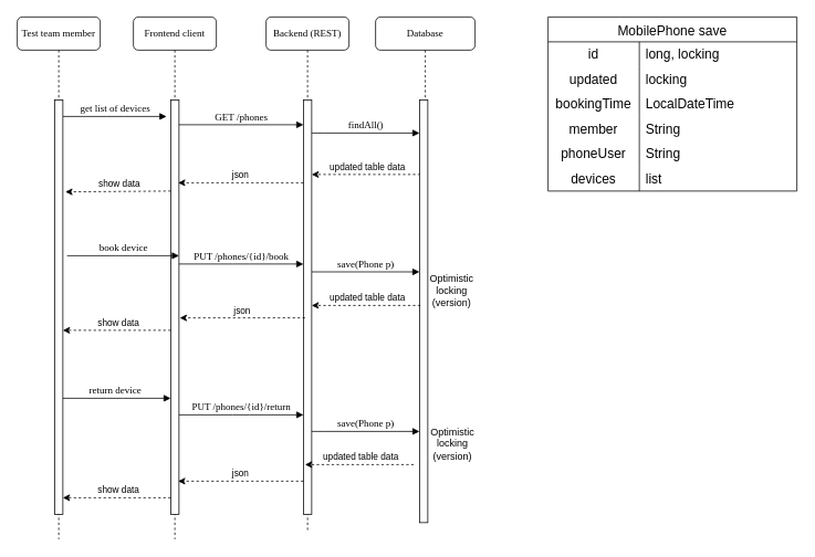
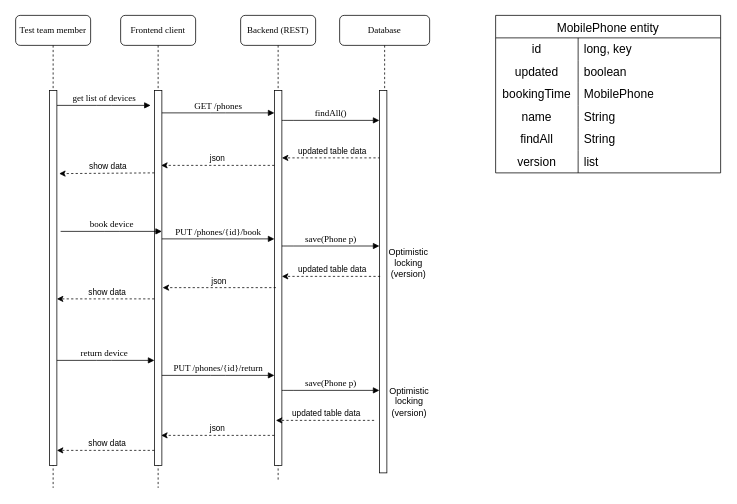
  <mxCell id="0" />
  <mxCell id="1" parent="0" />
  <mxCell id="2" value="Frontend client" style="shape=umlLifeline;perimeter=lifelinePerimeter;whiteSpace=wrap;html=1;container=1;collapsible=0;recursiveResize=0;outlineConnect=0;rounded=1;shadow=0;comic=0;labelBackgroundColor=none;strokeWidth=1;fontFamily=Verdana;fontSize=12;align=center;" parent="1" vertex="1"><mxGeometry x="160" y="20" width="100" height="630" as="geometry" /></mxCell>
  <mxCell id="3" value="" style="html=1;points=[];perimeter=orthogonalPerimeter;rounded=0;shadow=0;comic=0;labelBackgroundColor=none;strokeWidth=1;fontFamily=Verdana;fontSize=12;align=center;" parent="2" vertex="1"><mxGeometry x="45" y="100" width="10" height="500" as="geometry" /></mxCell>
  <mxCell id="4" value="get list of devices" style="html=1;verticalAlign=bottom;endArrow=block;labelBackgroundColor=none;fontFamily=Verdana;fontSize=12;edgeStyle=elbowEdgeStyle;elbow=vertical;" edge="1" parent="2"><mxGeometry relative="1" as="geometry"><mxPoint x="-85" y="120" as="sourcePoint" /><mxPoint x="40" y="120" as="targetPoint" /></mxGeometry></mxCell>
  <mxCell id="5" value="" style="endArrow=classic;html=1;rounded=0;dashed=1;entryX=1.3;entryY=0.222;entryDx=0;entryDy=0;entryPerimeter=0;" edge="1" parent="2" target="27"><mxGeometry width="50" height="50" relative="1" as="geometry"><mxPoint x="45" y="210" as="sourcePoint" /><mxPoint x="-91" y="210" as="targetPoint" /><Array as="points" /></mxGeometry></mxCell>
  <mxCell id="6" value="show data" style="edgeLabel;html=1;align=center;verticalAlign=middle;resizable=0;points=[];" vertex="1" connectable="0" parent="5"><mxGeometry x="0.175" y="2" relative="1" as="geometry"><mxPoint x="12" y="-12" as="offset" /></mxGeometry></mxCell>
  <mxCell id="7" value="return device" style="html=1;verticalAlign=bottom;endArrow=block;labelBackgroundColor=none;fontFamily=Verdana;fontSize=12;edgeStyle=elbowEdgeStyle;elbow=horizontal;" edge="1" parent="2"><mxGeometry x="0.007" relative="1" as="geometry"><mxPoint x="-90" y="460" as="sourcePoint" /><mxPoint x="45" y="460" as="targetPoint" /><mxPoint as="offset" /></mxGeometry></mxCell>
  <mxCell id="8" value="GET /phones" style="html=1;verticalAlign=bottom;endArrow=block;entryX=0;entryY=0;labelBackgroundColor=none;fontFamily=Verdana;fontSize=12;edgeStyle=elbowEdgeStyle;elbow=vertical;" parent="2" edge="1"><mxGeometry relative="1" as="geometry"><mxPoint x="55" y="130" as="sourcePoint" /><mxPoint x="205" y="130.0" as="targetPoint" /></mxGeometry></mxCell>
  <mxCell id="9" value="PUT /phones/{id}/book" style="html=1;verticalAlign=bottom;endArrow=block;entryX=0;entryY=0;labelBackgroundColor=none;fontFamily=Verdana;fontSize=12;edgeStyle=elbowEdgeStyle;elbow=vertical;" edge="1" parent="2"><mxGeometry relative="1" as="geometry"><mxPoint x="55" y="298" as="sourcePoint" /><mxPoint x="205" y="298" as="targetPoint" /></mxGeometry></mxCell>
  <mxCell id="10" value="" style="endArrow=classic;html=1;rounded=0;dashed=1;entryX=1;entryY=0.25;entryDx=0;entryDy=0;entryPerimeter=0;" edge="1" parent="2"><mxGeometry width="50" height="50" relative="1" as="geometry"><mxPoint x="45" y="580" as="sourcePoint" /><mxPoint x="-85" y="580" as="targetPoint" /><Array as="points" /></mxGeometry></mxCell>
  <mxCell id="11" value="show data" style="edgeLabel;html=1;align=center;verticalAlign=middle;resizable=0;points=[];" vertex="1" connectable="0" parent="10"><mxGeometry x="0.175" y="2" relative="1" as="geometry"><mxPoint x="12" y="-12" as="offset" /></mxGeometry></mxCell>
  <mxCell id="12" value="Backend (REST)" style="shape=umlLifeline;perimeter=lifelinePerimeter;whiteSpace=wrap;html=1;container=1;collapsible=0;recursiveResize=0;outlineConnect=0;rounded=1;shadow=0;comic=0;labelBackgroundColor=none;strokeWidth=1;fontFamily=Verdana;fontSize=12;align=center;" parent="1" vertex="1"><mxGeometry x="320" y="20" width="100" height="620" as="geometry" /></mxCell>
  <mxCell id="13" value="" style="html=1;points=[];perimeter=orthogonalPerimeter;rounded=0;shadow=0;comic=0;labelBackgroundColor=none;strokeWidth=1;fontFamily=Verdana;fontSize=12;align=center;" parent="12" vertex="1"><mxGeometry x="45" y="100" width="10" height="500" as="geometry" /></mxCell>
  <mxCell id="14" value="" style="endArrow=classic;html=1;rounded=0;dashed=1;" edge="1" parent="12"><mxGeometry width="50" height="50" relative="1" as="geometry"><mxPoint x="45" y="200" as="sourcePoint" /><mxPoint x="-106" y="200" as="targetPoint" /><Array as="points" /></mxGeometry></mxCell>
  <mxCell id="15" value="json" style="edgeLabel;html=1;align=center;verticalAlign=middle;resizable=0;points=[];" vertex="1" connectable="0" parent="14"><mxGeometry x="0.175" y="2" relative="1" as="geometry"><mxPoint x="12" y="-12" as="offset" /></mxGeometry></mxCell>
  <mxCell id="16" value="save(Phone p)" style="html=1;verticalAlign=bottom;endArrow=block;labelBackgroundColor=none;fontFamily=Verdana;fontSize=12;edgeStyle=elbowEdgeStyle;elbow=vertical;" edge="1" parent="12"><mxGeometry relative="1" as="geometry"><mxPoint x="55" y="307.5" as="sourcePoint" /><Array as="points"><mxPoint x="60" y="307.5" /></Array><mxPoint x="185" y="307.5" as="targetPoint" /><mxPoint as="offset" /></mxGeometry></mxCell>
  <mxCell id="17" value="PUT /phones/{id}/return" style="html=1;verticalAlign=bottom;endArrow=block;entryX=0;entryY=0;labelBackgroundColor=none;fontFamily=Verdana;fontSize=12;edgeStyle=elbowEdgeStyle;elbow=vertical;" edge="1" parent="12"><mxGeometry relative="1" as="geometry"><mxPoint x="-105" y="480" as="sourcePoint" /><mxPoint x="45" y="480" as="targetPoint" /><mxPoint as="offset" /></mxGeometry></mxCell>
  <mxCell id="18" value="save(Phone p)" style="html=1;verticalAlign=bottom;endArrow=block;labelBackgroundColor=none;fontFamily=Verdana;fontSize=12;edgeStyle=elbowEdgeStyle;elbow=vertical;" edge="1" parent="12"><mxGeometry relative="1" as="geometry"><mxPoint x="55" y="500" as="sourcePoint" /><Array as="points"><mxPoint x="60" y="500" /></Array><mxPoint x="185" y="500" as="targetPoint" /><mxPoint as="offset" /></mxGeometry></mxCell>
  <mxCell id="19" value="" style="endArrow=classic;html=1;rounded=0;entryX=0.9;entryY=0.184;entryDx=0;entryDy=0;entryPerimeter=0;dashed=1;" edge="1" parent="12"><mxGeometry width="50" height="50" relative="1" as="geometry"><mxPoint x="186" y="190" as="sourcePoint" /><mxPoint x="55" y="190" as="targetPoint" /><Array as="points" /></mxGeometry></mxCell>
  <mxCell id="20" value="updated table data" style="edgeLabel;html=1;align=center;verticalAlign=middle;resizable=0;points=[];" vertex="1" connectable="0" parent="19"><mxGeometry x="0.175" y="2" relative="1" as="geometry"><mxPoint x="12" y="-12" as="offset" /></mxGeometry></mxCell>
  <mxCell id="21" value="Database" style="shape=umlLifeline;perimeter=lifelinePerimeter;whiteSpace=wrap;html=1;container=1;collapsible=0;recursiveResize=0;outlineConnect=0;rounded=1;shadow=0;comic=0;labelBackgroundColor=none;strokeWidth=1;fontFamily=Verdana;fontSize=12;align=center;" parent="1" vertex="1"><mxGeometry x="452" y="20" width="120" height="580" as="geometry" /></mxCell>
  <mxCell id="22" value="" style="endArrow=classic;html=1;rounded=0;entryX=0.9;entryY=0.184;entryDx=0;entryDy=0;entryPerimeter=0;dashed=1;" edge="1" parent="21"><mxGeometry width="50" height="50" relative="1" as="geometry"><mxPoint x="46" y="540" as="sourcePoint" /><mxPoint x="-85" y="540" as="targetPoint" /><Array as="points" /></mxGeometry></mxCell>
  <mxCell id="23" value="updated table data" style="edgeLabel;html=1;align=center;verticalAlign=middle;resizable=0;points=[];" vertex="1" connectable="0" parent="22"><mxGeometry x="0.175" y="2" relative="1" as="geometry"><mxPoint x="12" y="-12" as="offset" /></mxGeometry></mxCell>
  <mxCell id="24" value="Optimistic locking (version)" style="text;html=1;strokeColor=none;fillColor=none;align=center;verticalAlign=middle;whiteSpace=wrap;rounded=0;" vertex="1" parent="21"><mxGeometry x="62" y="315" width="60" height="30" as="geometry" /></mxCell>
  <mxCell id="25" value="Optimistic locking (version)" style="text;html=1;strokeColor=none;fillColor=none;align=center;verticalAlign=middle;whiteSpace=wrap;rounded=0;" vertex="1" parent="21"><mxGeometry x="63" y="500" width="60" height="30" as="geometry" /></mxCell>
  <mxCell id="26" value="Test team member" style="shape=umlLifeline;perimeter=lifelinePerimeter;whiteSpace=wrap;html=1;container=1;collapsible=0;recursiveResize=0;outlineConnect=0;rounded=1;shadow=0;comic=0;labelBackgroundColor=none;strokeWidth=1;fontFamily=Verdana;fontSize=12;align=center;" parent="1" vertex="1"><mxGeometry x="20" y="20" width="100" height="630" as="geometry" /></mxCell>
  <mxCell id="27" value="" style="html=1;points=[];perimeter=orthogonalPerimeter;rounded=0;shadow=0;comic=0;labelBackgroundColor=none;strokeWidth=1;fontFamily=Verdana;fontSize=12;align=center;" parent="26" vertex="1"><mxGeometry x="45" y="100" width="10" height="500" as="geometry" /></mxCell>
  <mxCell id="28" value="" style="html=1;points=[];perimeter=orthogonalPerimeter;rounded=0;shadow=0;comic=0;labelBackgroundColor=none;strokeWidth=1;fontFamily=Verdana;fontSize=12;align=center;" parent="1" vertex="1"><mxGeometry x="505" y="120" width="10" height="510" as="geometry" /></mxCell>
  <mxCell id="29" value="findAll()" style="html=1;verticalAlign=bottom;endArrow=block;labelBackgroundColor=none;fontFamily=Verdana;fontSize=12;edgeStyle=elbowEdgeStyle;elbow=vertical;" parent="1" source="13" target="28" edge="1"><mxGeometry relative="1" as="geometry"><mxPoint x="430" y="160" as="sourcePoint" /><Array as="points"><mxPoint x="380" y="160" /></Array><mxPoint as="offset" /></mxGeometry></mxCell>
  <mxCell id="30" value="" style="endArrow=classic;html=1;rounded=0;entryX=0.9;entryY=0.184;entryDx=0;entryDy=0;entryPerimeter=0;dashed=1;" edge="1" parent="1"><mxGeometry width="50" height="50" relative="1" as="geometry"><mxPoint x="506" y="368" as="sourcePoint" /><mxPoint x="375" y="368" as="targetPoint" /><Array as="points" /></mxGeometry></mxCell>
  <mxCell id="31" value="updated table data" style="edgeLabel;html=1;align=center;verticalAlign=middle;resizable=0;points=[];" vertex="1" connectable="0" parent="30"><mxGeometry x="0.175" y="2" relative="1" as="geometry"><mxPoint x="12" y="-12" as="offset" /></mxGeometry></mxCell>
  <mxCell id="32" value="" style="endArrow=classic;html=1;rounded=0;dashed=1;" edge="1" parent="1"><mxGeometry width="50" height="50" relative="1" as="geometry"><mxPoint x="367" y="383" as="sourcePoint" /><mxPoint x="216" y="383" as="targetPoint" /><Array as="points" /></mxGeometry></mxCell>
  <mxCell id="33" value="json" style="edgeLabel;html=1;align=center;verticalAlign=middle;resizable=0;points=[];" vertex="1" connectable="0" parent="32"><mxGeometry x="0.175" y="2" relative="1" as="geometry"><mxPoint x="12" y="-12" as="offset" /></mxGeometry></mxCell>
  <mxCell id="34" value="" style="endArrow=classic;html=1;rounded=0;dashed=1;entryX=1;entryY=0.25;entryDx=0;entryDy=0;entryPerimeter=0;" edge="1" parent="1"><mxGeometry width="50" height="50" relative="1" as="geometry"><mxPoint x="205" y="398" as="sourcePoint" /><mxPoint x="75" y="398" as="targetPoint" /><Array as="points" /></mxGeometry></mxCell>
  <mxCell id="35" value="show data" style="edgeLabel;html=1;align=center;verticalAlign=middle;resizable=0;points=[];" vertex="1" connectable="0" parent="34"><mxGeometry x="0.175" y="2" relative="1" as="geometry"><mxPoint x="12" y="-12" as="offset" /></mxGeometry></mxCell>
  <mxCell id="36" value="book device" style="html=1;verticalAlign=bottom;endArrow=block;labelBackgroundColor=none;fontFamily=Verdana;fontSize=12;edgeStyle=elbowEdgeStyle;elbow=horizontal;" edge="1" parent="1"><mxGeometry x="0.007" relative="1" as="geometry"><mxPoint x="80" y="308" as="sourcePoint" /><mxPoint x="215" y="308" as="targetPoint" /><mxPoint as="offset" /></mxGeometry></mxCell>
  <mxCell id="37" value="" style="endArrow=classic;html=1;rounded=0;dashed=1;" edge="1" parent="1"><mxGeometry width="50" height="50" relative="1" as="geometry"><mxPoint x="365" y="580" as="sourcePoint" /><mxPoint x="214" y="580" as="targetPoint" /><Array as="points" /></mxGeometry></mxCell>
  <mxCell id="38" value="json" style="edgeLabel;html=1;align=center;verticalAlign=middle;resizable=0;points=[];" vertex="1" connectable="0" parent="37"><mxGeometry x="0.175" y="2" relative="1" as="geometry"><mxPoint x="12" y="-12" as="offset" /></mxGeometry></mxCell>
- <mxCell id="39" value="MobilePhone save" style="shape=table;startSize=30;container=1;collapsible=0;childLayout=tableLayout;fixedRows=1;rowLines=0;fontStyle=0;strokeColor=default;fontSize=16;" vertex="1" parent="1"><mxGeometry x="660" y="20" width="300" height="210" as="geometry" /></mxCell>
+ <mxCell id="39" value="MobilePhone entity" style="shape=table;startSize=30;container=1;collapsible=0;childLayout=tableLayout;fixedRows=1;rowLines=0;fontStyle=0;strokeColor=default;fontSize=16;" vertex="1" parent="1"><mxGeometry x="660" y="20" width="300" height="210" as="geometry" /></mxCell>
  <mxCell id="40" value="" style="shape=tableRow;horizontal=0;startSize=0;swimlaneHead=0;swimlaneBody=0;top=0;left=0;bottom=0;right=0;collapsible=0;dropTarget=0;fillColor=none;points=[[0,0.5],[1,0.5]];portConstraint=eastwest;strokeColor=inherit;fontSize=16;" vertex="1" parent="39"><mxGeometry y="30" width="300" height="30" as="geometry" /></mxCell>
  <mxCell id="41" value="id" style="shape=partialRectangle;html=1;whiteSpace=wrap;connectable=0;fillColor=none;top=0;left=0;bottom=0;right=0;overflow=hidden;pointerEvents=1;strokeColor=inherit;fontSize=16;" vertex="1" parent="40"><mxGeometry width="110" height="30" as="geometry"><mxRectangle width="110" height="30" as="alternateBounds" /></mxGeometry></mxCell>
- <mxCell id="42" value="long, locking" style="shape=partialRectangle;html=1;whiteSpace=wrap;connectable=0;fillColor=none;top=0;left=0;bottom=0;right=0;align=left;spacingLeft=6;overflow=hidden;strokeColor=inherit;fontSize=16;" vertex="1" parent="40"><mxGeometry x="110" width="190" height="30" as="geometry"><mxRectangle width="190" height="30" as="alternateBounds" /></mxGeometry></mxCell>
+ <mxCell id="42" value="long, key" style="shape=partialRectangle;html=1;whiteSpace=wrap;connectable=0;fillColor=none;top=0;left=0;bottom=0;right=0;align=left;spacingLeft=6;overflow=hidden;strokeColor=inherit;fontSize=16;" vertex="1" parent="40"><mxGeometry x="110" width="190" height="30" as="geometry"><mxRectangle width="190" height="30" as="alternateBounds" /></mxGeometry></mxCell>
  <mxCell id="43" value="" style="shape=tableRow;horizontal=0;startSize=0;swimlaneHead=0;swimlaneBody=0;top=0;left=0;bottom=0;right=0;collapsible=0;dropTarget=0;fillColor=none;points=[[0,0.5],[1,0.5]];portConstraint=eastwest;strokeColor=inherit;fontSize=16;" vertex="1" parent="39"><mxGeometry y="60" width="300" height="30" as="geometry" /></mxCell>
  <mxCell id="44" value="updated" style="shape=partialRectangle;html=1;whiteSpace=wrap;connectable=0;fillColor=none;top=0;left=0;bottom=0;right=0;overflow=hidden;strokeColor=inherit;fontSize=16;" vertex="1" parent="43"><mxGeometry width="110" height="30" as="geometry"><mxRectangle width="110" height="30" as="alternateBounds" /></mxGeometry></mxCell>
- <mxCell id="45" value="locking" style="shape=partialRectangle;html=1;whiteSpace=wrap;connectable=0;fillColor=none;top=0;left=0;bottom=0;right=0;align=left;spacingLeft=6;overflow=hidden;strokeColor=inherit;fontSize=16;" vertex="1" parent="43"><mxGeometry x="110" width="190" height="30" as="geometry"><mxRectangle width="190" height="30" as="alternateBounds" /></mxGeometry></mxCell>
+ <mxCell id="45" value="boolean" style="shape=partialRectangle;html=1;whiteSpace=wrap;connectable=0;fillColor=none;top=0;left=0;bottom=0;right=0;align=left;spacingLeft=6;overflow=hidden;strokeColor=inherit;fontSize=16;" vertex="1" parent="43"><mxGeometry x="110" width="190" height="30" as="geometry"><mxRectangle width="190" height="30" as="alternateBounds" /></mxGeometry></mxCell>
  <mxCell id="46" value="" style="shape=tableRow;horizontal=0;startSize=0;swimlaneHead=0;swimlaneBody=0;top=0;left=0;bottom=0;right=0;collapsible=0;dropTarget=0;fillColor=none;points=[[0,0.5],[1,0.5]];portConstraint=eastwest;strokeColor=inherit;fontSize=16;" vertex="1" parent="39"><mxGeometry y="90" width="300" height="30" as="geometry" /></mxCell>
  <mxCell id="47" value="bookingTime" style="shape=partialRectangle;html=1;whiteSpace=wrap;connectable=0;fillColor=none;top=0;left=0;bottom=0;right=0;overflow=hidden;strokeColor=inherit;fontSize=16;" vertex="1" parent="46"><mxGeometry width="110" height="30" as="geometry"><mxRectangle width="110" height="30" as="alternateBounds" /></mxGeometry></mxCell>
- <mxCell id="48" value="LocalDateTime" style="shape=partialRectangle;html=1;whiteSpace=wrap;connectable=0;fillColor=none;top=0;left=0;bottom=0;right=0;align=left;spacingLeft=6;overflow=hidden;strokeColor=inherit;fontSize=16;" vertex="1" parent="46"><mxGeometry x="110" width="190" height="30" as="geometry"><mxRectangle width="190" height="30" as="alternateBounds" /></mxGeometry></mxCell>
+ <mxCell id="48" value="MobilePhone" style="shape=partialRectangle;html=1;whiteSpace=wrap;connectable=0;fillColor=none;top=0;left=0;bottom=0;right=0;align=left;spacingLeft=6;overflow=hidden;strokeColor=inherit;fontSize=16;" vertex="1" parent="46"><mxGeometry x="110" width="190" height="30" as="geometry"><mxRectangle width="190" height="30" as="alternateBounds" /></mxGeometry></mxCell>
  <mxCell id="49" value="" style="shape=tableRow;horizontal=0;startSize=0;swimlaneHead=0;swimlaneBody=0;top=0;left=0;bottom=0;right=0;collapsible=0;dropTarget=0;fillColor=none;points=[[0,0.5],[1,0.5]];portConstraint=eastwest;strokeColor=inherit;fontSize=16;" vertex="1" parent="39"><mxGeometry y="120" width="300" height="30" as="geometry" /></mxCell>
- <mxCell id="50" value="member" style="shape=partialRectangle;html=1;whiteSpace=wrap;connectable=0;fillColor=none;top=0;left=0;bottom=0;right=0;overflow=hidden;strokeColor=inherit;fontSize=16;" vertex="1" parent="49"><mxGeometry width="110" height="30" as="geometry"><mxRectangle width="110" height="30" as="alternateBounds" /></mxGeometry></mxCell>
+ <mxCell id="50" value="name" style="shape=partialRectangle;html=1;whiteSpace=wrap;connectable=0;fillColor=none;top=0;left=0;bottom=0;right=0;overflow=hidden;strokeColor=inherit;fontSize=16;" vertex="1" parent="49"><mxGeometry width="110" height="30" as="geometry"><mxRectangle width="110" height="30" as="alternateBounds" /></mxGeometry></mxCell>
  <mxCell id="51" value="String" style="shape=partialRectangle;html=1;whiteSpace=wrap;connectable=0;fillColor=none;top=0;left=0;bottom=0;right=0;align=left;spacingLeft=6;overflow=hidden;strokeColor=inherit;fontSize=16;" vertex="1" parent="49"><mxGeometry x="110" width="190" height="30" as="geometry"><mxRectangle width="190" height="30" as="alternateBounds" /></mxGeometry></mxCell>
  <mxCell id="52" value="" style="shape=tableRow;horizontal=0;startSize=0;swimlaneHead=0;swimlaneBody=0;top=0;left=0;bottom=0;right=0;collapsible=0;dropTarget=0;fillColor=none;points=[[0,0.5],[1,0.5]];portConstraint=eastwest;strokeColor=inherit;fontSize=16;" vertex="1" parent="39"><mxGeometry y="150" width="300" height="30" as="geometry" /></mxCell>
- <mxCell id="53" value="phoneUser" style="shape=partialRectangle;html=1;whiteSpace=wrap;connectable=0;fillColor=none;top=0;left=0;bottom=0;right=0;overflow=hidden;strokeColor=inherit;fontSize=16;" vertex="1" parent="52"><mxGeometry width="110" height="30" as="geometry"><mxRectangle width="110" height="30" as="alternateBounds" /></mxGeometry></mxCell>
+ <mxCell id="53" value="findAll" style="shape=partialRectangle;html=1;whiteSpace=wrap;connectable=0;fillColor=none;top=0;left=0;bottom=0;right=0;overflow=hidden;strokeColor=inherit;fontSize=16;" vertex="1" parent="52"><mxGeometry width="110" height="30" as="geometry"><mxRectangle width="110" height="30" as="alternateBounds" /></mxGeometry></mxCell>
  <mxCell id="54" value="String" style="shape=partialRectangle;html=1;whiteSpace=wrap;connectable=0;fillColor=none;top=0;left=0;bottom=0;right=0;align=left;spacingLeft=6;overflow=hidden;strokeColor=inherit;fontSize=16;" vertex="1" parent="52"><mxGeometry x="110" width="190" height="30" as="geometry"><mxRectangle width="190" height="30" as="alternateBounds" /></mxGeometry></mxCell>
  <mxCell id="55" value="" style="shape=tableRow;horizontal=0;startSize=0;swimlaneHead=0;swimlaneBody=0;top=0;left=0;bottom=0;right=0;collapsible=0;dropTarget=0;fillColor=none;points=[[0,0.5],[1,0.5]];portConstraint=eastwest;strokeColor=inherit;fontSize=16;" vertex="1" parent="39"><mxGeometry y="180" width="300" height="30" as="geometry" /></mxCell>
- <mxCell id="56" value="devices" style="shape=partialRectangle;html=1;whiteSpace=wrap;connectable=0;fillColor=none;top=0;left=0;bottom=0;right=0;overflow=hidden;strokeColor=inherit;fontSize=16;" vertex="1" parent="55"><mxGeometry width="110" height="30" as="geometry"><mxRectangle width="110" height="30" as="alternateBounds" /></mxGeometry></mxCell>
+ <mxCell id="56" value="version" style="shape=partialRectangle;html=1;whiteSpace=wrap;connectable=0;fillColor=none;top=0;left=0;bottom=0;right=0;overflow=hidden;strokeColor=inherit;fontSize=16;" vertex="1" parent="55"><mxGeometry width="110" height="30" as="geometry"><mxRectangle width="110" height="30" as="alternateBounds" /></mxGeometry></mxCell>
  <mxCell id="57" value="list" style="shape=partialRectangle;html=1;whiteSpace=wrap;connectable=0;fillColor=none;top=0;left=0;bottom=0;right=0;align=left;spacingLeft=6;overflow=hidden;strokeColor=inherit;fontSize=16;" vertex="1" parent="55"><mxGeometry x="110" width="190" height="30" as="geometry"><mxRectangle width="190" height="30" as="alternateBounds" /></mxGeometry></mxCell>
